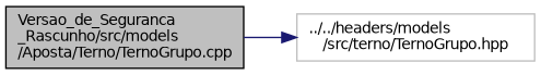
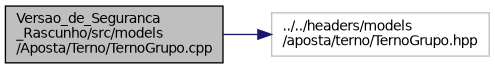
  digraph {
    rankdir=LR
    node [fontname=Helvetica fontsize=10 shape=record style=filled]
    n1 [color=black fillcolor=grey75 fontcolor=black height=0.2 label="Versao_de_Seguranca\l_Rascunho/src/models\l/Aposta/Terno/TernoGrupo.cpp" width=0.4]
-   n2 [color=grey75 fillcolor=white height=0.2 label="../../headers/models\l/src/terno/TernoGrupo.hpp" width=0.4]
+   n2 [color=grey75 fillcolor=white height=0.2 label="../../headers/models\l/aposta/terno/TernoGrupo.hpp" width=0.4]
    n1 -> n2 [color=midnightblue fontname=Helvetica fontsize=10 labelfontname=Helvetica labelfontsize=10 style=solid]
  }
